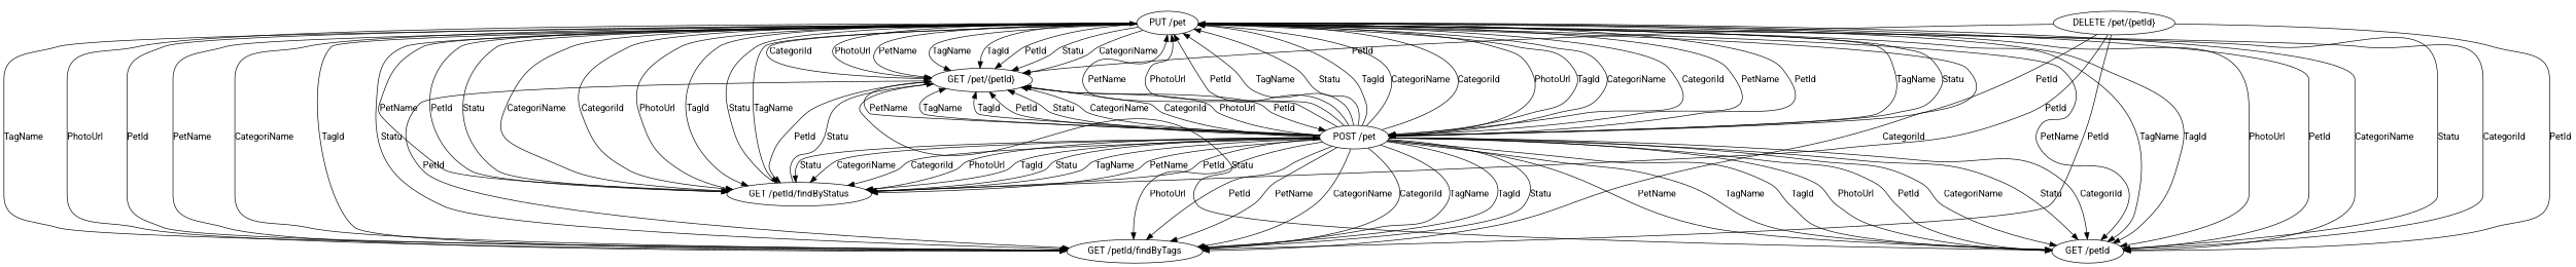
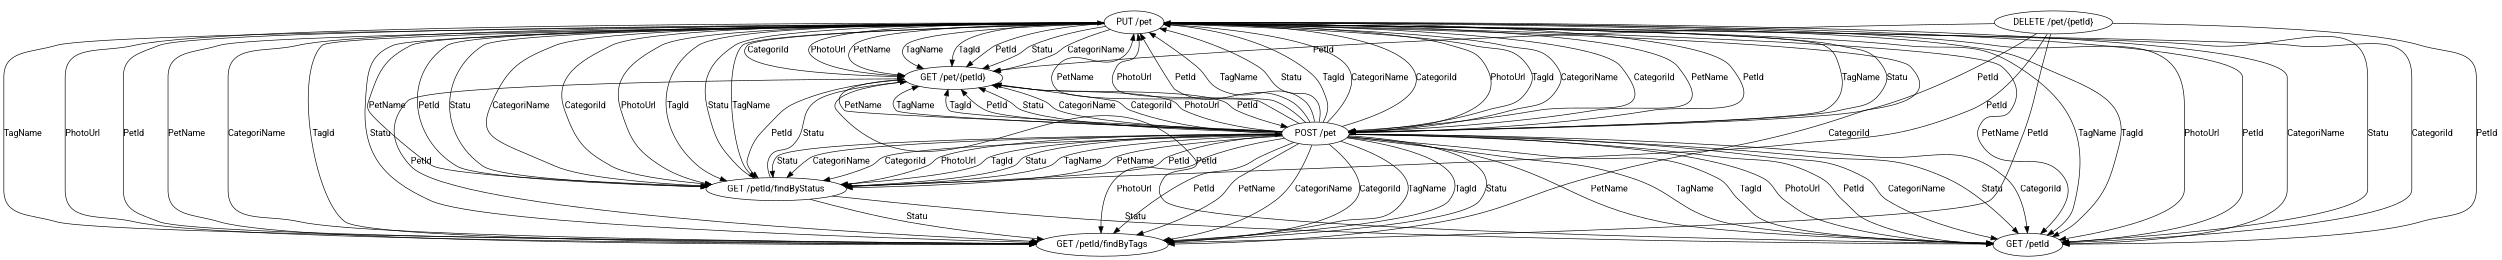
  digraph {
    fontname=Roboto
    node [fontname=Roboto]
    edge [fontname=Roboto]
    n1 [label="PUT /pet"]
    n2 [label="GET /petId/findByTags"]
    n3 [label="GET /pet/{petId}"]
    n4 [label="POST /pet"]
    n5 [label="GET /petId/findByStatus"]
    n6 [label="GET /petId"]
    n7 [label="DELETE /pet/{petId}"]
    n1 -> n2 [label=PetId]
    n1 -> n2 [label=PetName]
    n1 -> n2 [label=CategoriName]
    n1 -> n2 [label=CategoriId]
    n1 -> n2 [label=TagName]
    n1 -> n2 [label=TagId]
    n1 -> n2 [label=Statu]
    n1 -> n2 [label=PhotoUrl]
    n1 -> n3 [label=PetName]
    n1 -> n3 [label=TagName]
    n1 -> n3 [label=TagId]
    n1 -> n3 [label=PetId]
    n1 -> n3 [label=Statu]
    n1 -> n3 [label=CategoriName]
    n1 -> n3 [label=CategoriId]
    n1 -> n3 [label=PhotoUrl]
    n1 -> n4 [label=TagName]
    n1 -> n4 [label=PhotoUrl]
    n1 -> n4 [label=TagId]
    n1 -> n4 [label=CategoriName]
    n1 -> n4 [label=CategoriId]
    n1 -> n4 [label=PetName]
    n1 -> n4 [label=PetId]
    n1 -> n4 [label=Statu]
    n1 -> n5 [label=TagName]
    n1 -> n5 [label=PetName]
    n1 -> n5 [label=PetId]
    n1 -> n5 [label=Statu]
    n1 -> n5 [label=CategoriName]
    n1 -> n5 [label=CategoriId]
    n1 -> n5 [label=PhotoUrl]
    n1 -> n5 [label=TagId]
    n1 -> n6 [label=PetName]
    n1 -> n6 [label=TagName]
    n1 -> n6 [label=TagId]
    n1 -> n6 [label=PhotoUrl]
    n1 -> n6 [label=PetId]
    n1 -> n6 [label=CategoriName]
    n1 -> n6 [label=Statu]
    n1 -> n6 [label=CategoriId]
    n3 -> n2 [label=PetId]
    n3 -> n4 [label=PetId]
    n3 -> n5 [label=PetId]
-   n3 -> n6 [label=Statu]
+   n3 -> n6 [label=PetId]
    n4 -> n1 [label=PetName]
    n4 -> n1 [label=PhotoUrl]
    n4 -> n1 [label=PetId]
    n4 -> n1 [label=TagName]
    n4 -> n1 [label=Statu]
    n4 -> n1 [label=TagId]
    n4 -> n1 [label=CategoriName]
    n4 -> n1 [label=CategoriId]
    n4 -> n2 [label=PetId]
    n4 -> n2 [label=PetName]
    n4 -> n2 [label=CategoriName]
    n4 -> n2 [label=CategoriId]
    n4 -> n2 [label=TagName]
    n4 -> n2 [label=TagId]
    n4 -> n2 [label=Statu]
    n4 -> n2 [label=PhotoUrl]
    n4 -> n3 [label=PetName]
    n4 -> n3 [label=TagName]
    n4 -> n3 [label=TagId]
    n4 -> n3 [label=PetId]
    n4 -> n3 [label=Statu]
    n4 -> n3 [label=CategoriName]
    n4 -> n3 [label=CategoriId]
    n4 -> n3 [label=PhotoUrl]
    n4 -> n5 [label=TagName]
    n4 -> n5 [label=PetName]
    n4 -> n5 [label=PetId]
    n4 -> n5 [label=Statu]
    n4 -> n5 [label=CategoriName]
    n4 -> n5 [label=CategoriId]
    n4 -> n5 [label=PhotoUrl]
    n4 -> n5 [label=TagId]
    n4 -> n6 [label=PetName]
    n4 -> n6 [label=TagName]
    n4 -> n6 [label=TagId]
    n4 -> n6 [label=PhotoUrl]
    n4 -> n6 [label=PetId]
    n4 -> n6 [label=CategoriName]
    n4 -> n6 [label=Statu]
    n4 -> n6 [label=CategoriId]
    n5 -> n1 [label=Statu]
+   n5 -> n2 [label=Statu]
    n5 -> n3 [label=Statu]
    n5 -> n4 [label=Statu]
+   n5 -> n6 [label=Statu]
    n7 -> n2 [label=PetId]
    n7 -> n3 [label=PetId]
    n7 -> n4 [label=PetId]
    n7 -> n5 [label=PetId]
    n7 -> n6 [label=PetId]
  }
